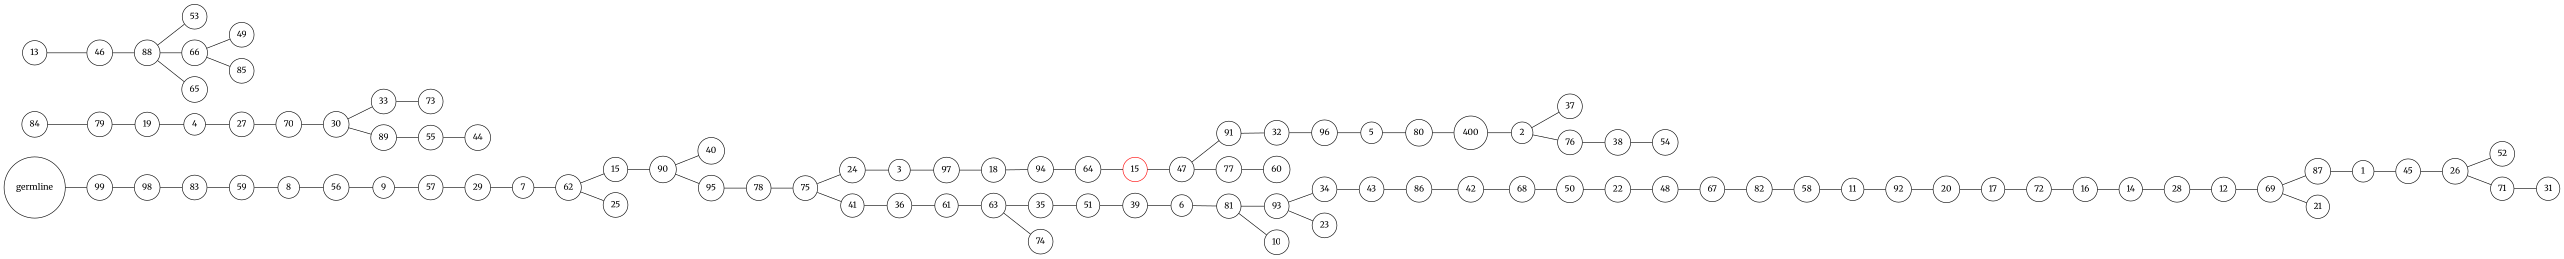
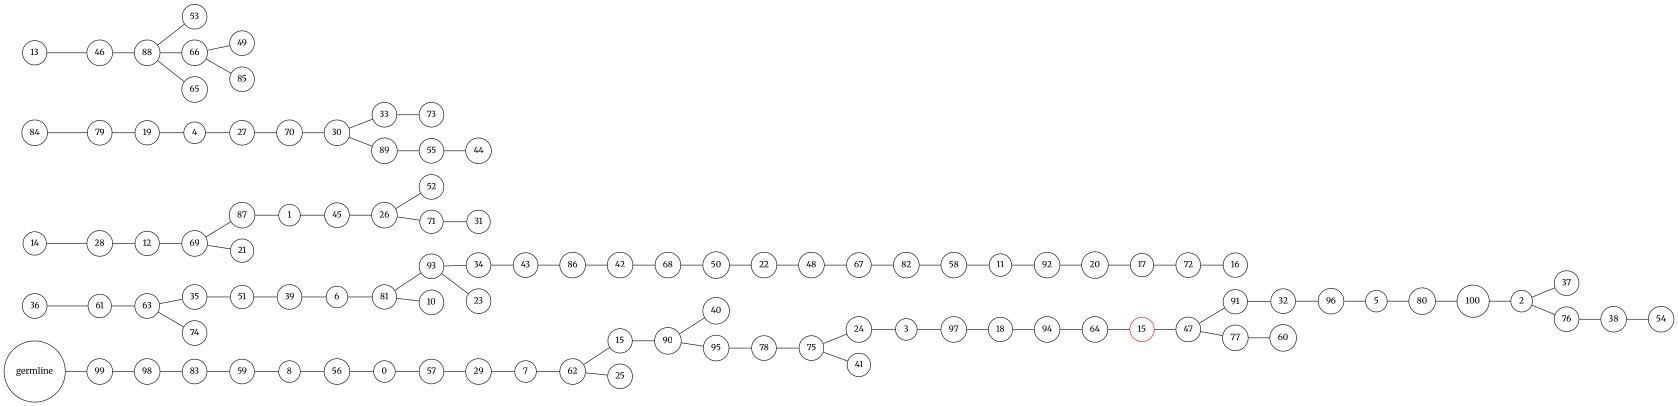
  graph {
    fontname=Merriweather
    rankdir=LR
    splines=line
    node [fontname=Merriweather shape=circle]
    edge [fontname=Merriweather]
    n1 [label=germline]
    n2 [label=99]
    n3 [label=98]
    n4 [label=83]
    n5 [label=59]
    n6 [label=8]
    n7 [label=56]
-   n8 [label=9]
+   n8 [label=0]
    n9 [label=57]
    n10 [label=29]
    n11 [label=7]
    n12 [label=62]
    n13 [label=15]
    n14 [label=25]
    n15 [label=90]
    n16 [label=40]
    n17 [label=95]
    n18 [label=78]
    n19 [label=75]
    n20 [label=24]
    n21 [label=41]
    n22 [label=3]
    n23 [label=36]
    n24 [label=97]
    n25 [label=18]
    n26 [label=94]
    n27 [label=64]
    n28 [color=red label=15]
    n29 [label=47]
    n30 [label=91]
    n31 [label=77]
    n32 [label=32]
    n33 [label=60]
    n34 [label=96]
    n35 [label=5]
    n36 [label=80]
-   n37 [label=400]
+   n37 [label=100]
    n38 [label=2]
    n39 [label=37]
    n40 [label=76]
    n41 [label=38]
    n42 [label=54]
    n43 [label=61]
    n44 [label=63]
    n45 [label=35]
    n46 [label=74]
    n47 [label=51]
    n48 [label=39]
    n49 [label=6]
    n50 [label=81]
    n51 [label=93]
    n52 [label=10]
    n53 [label=34]
    n54 [label=23]
    n55 [label=43]
    n56 [label=86]
    n57 [label=42]
    n58 [label=68]
    n59 [label=50]
    n60 [label=22]
    n61 [label=48]
    n62 [label=67]
    n63 [label=82]
    n64 [label=58]
    n65 [label=11]
    n66 [label=92]
    n67 [label=20]
    n68 [label=17]
    n69 [label=72]
    n70 [label=16]
    n71 [label=14]
    n72 [label=28]
    n73 [label=12]
    n74 [label=69]
    n75 [label=87]
    n76 [label=21]
    n77 [label=1]
    n78 [label=45]
    n79 [label=26]
    n80 [label=52]
    n81 [label=71]
    n82 [label=31]
    n83 [label=84]
    n84 [label=79]
    n85 [label=19]
    n86 [label=4]
    n87 [label=27]
    n88 [label=70]
    n89 [label=30]
    n90 [label=33]
    n91 [label=89]
    n92 [label=73]
    n93 [label=55]
    n94 [label=44]
    n95 [label=13]
    n96 [label=46]
    n97 [label=88]
    n98 [label=53]
    n99 [label=66]
    n100 [label=65]
    n101 [label=49]
    n102 [label=85]
    n1 -- n2
    n2 -- n3
    n3 -- n4
    n4 -- n5
    n5 -- n6
    n6 -- n7
    n7 -- n8
    n8 -- n9
    n9 -- n10
    n10 -- n11
    n11 -- n12
    n12 -- n13
    n12 -- n14
    n13 -- n15
    n15 -- n16
    n15 -- n17
    n17 -- n18
    n18 -- n19
    n19 -- n20
    n19 -- n21
    n20 -- n22
-   n21 -- n23
    n22 -- n24
    n23 -- n43
    n24 -- n25
    n25 -- n26
    n26 -- n27
    n27 -- n28
    n28 -- n29
    n29 -- n30
    n29 -- n31
    n30 -- n32
    n31 -- n33
    n32 -- n34
    n34 -- n35
    n35 -- n36
    n36 -- n37
    n37 -- n38
    n38 -- n39
    n38 -- n40
    n40 -- n41
    n41 -- n42
    n43 -- n44
    n44 -- n45
    n44 -- n46
    n45 -- n47
    n47 -- n48
    n48 -- n49
    n49 -- n50
    n50 -- n51
    n50 -- n52
    n51 -- n53
    n51 -- n54
    n53 -- n55
    n55 -- n56
    n56 -- n57
    n57 -- n58
    n58 -- n59
    n59 -- n60
    n60 -- n61
    n61 -- n62
    n62 -- n63
    n63 -- n64
    n64 -- n65
    n65 -- n66
    n66 -- n67
    n67 -- n68
    n68 -- n69
    n69 -- n70
-   n70 -- n71
    n71 -- n72
    n72 -- n73
    n73 -- n74
    n74 -- n75
    n74 -- n76
    n75 -- n77
    n77 -- n78
    n78 -- n79
    n79 -- n80
    n79 -- n81
    n81 -- n82
    n83 -- n84
    n84 -- n85
    n85 -- n86
    n86 -- n87
    n87 -- n88
    n88 -- n89
    n89 -- n90
    n89 -- n91
    n90 -- n92
    n91 -- n93
    n93 -- n94
    n95 -- n96
    n96 -- n97
    n97 -- n98
    n97 -- n99
    n97 -- n100
    n99 -- n101
    n99 -- n102
  }
